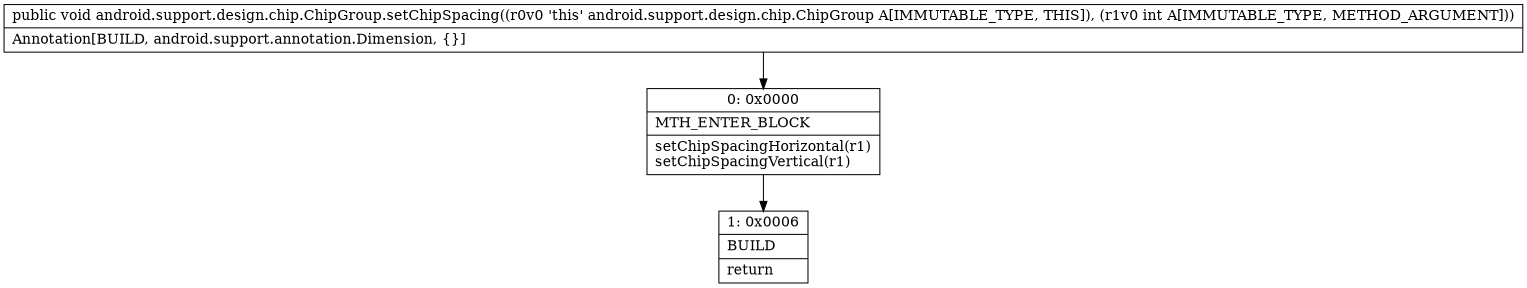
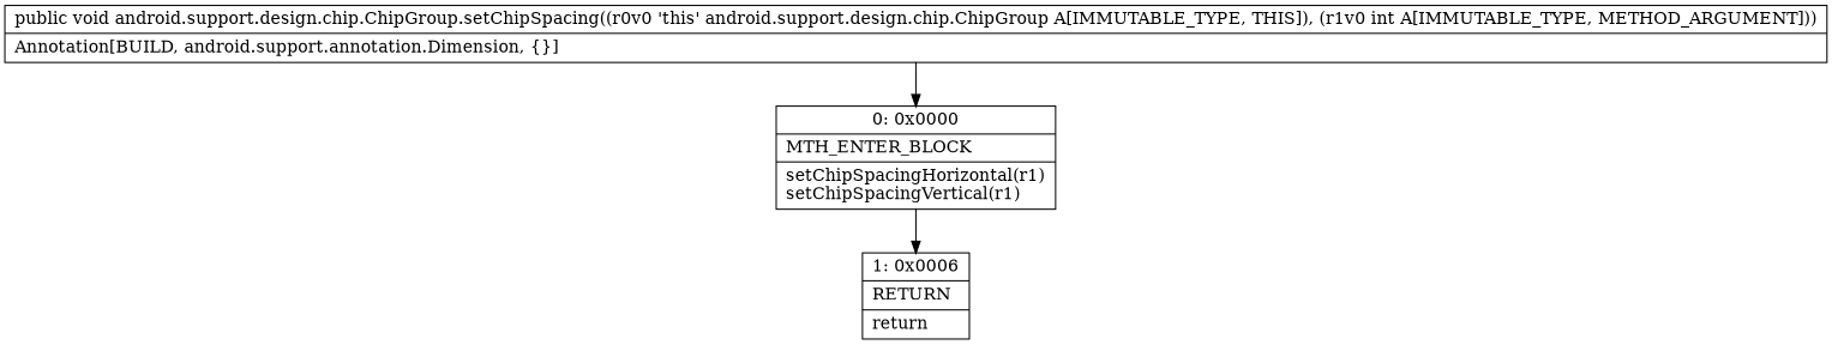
  digraph {
    node [shape=record]
    n1 [label="{0\:\ 0x0000|MTH_ENTER_BLOCK\l|setChipSpacingHorizontal(r1)\lsetChipSpacingVertical(r1)\l}"]
-   n2 [label="{1\:\ 0x0006|BUILD\l|return\l}"]
+   n2 [label="{1\:\ 0x0006|RETURN\l|return\l}"]
    n3 [label="{public void android.support.design.chip.ChipGroup.setChipSpacing((r0v0 'this' android.support.design.chip.ChipGroup A[IMMUTABLE_TYPE, THIS]), (r1v0 int A[IMMUTABLE_TYPE, METHOD_ARGUMENT]))  | Annotation[BUILD, android.support.annotation.Dimension, \{\}]\l}"]
    n1 -> n2
    n3 -> n1
  }
